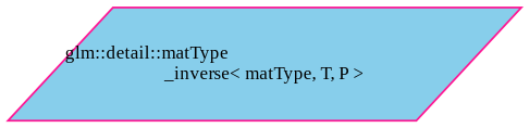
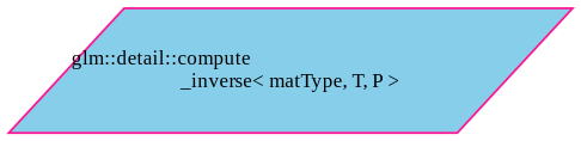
  digraph {
    rankdir=LR
    fontname="Liberation Serif"
-   n1 [color=deeppink fillcolor=skyblue fontname="Liberation Serif" fontsize=10 height=0.2 label="glm::detail::matType\l_inverse\< matType, T, P \>" shape=parallelogram style=filled width=0.4]
+   n1 [color=deeppink fillcolor=skyblue fontname="Liberation Serif" fontsize=10 height=0.2 label="glm::detail::compute\l_inverse\< matType, T, P \>" shape=parallelogram style=filled width=0.4]
  }
